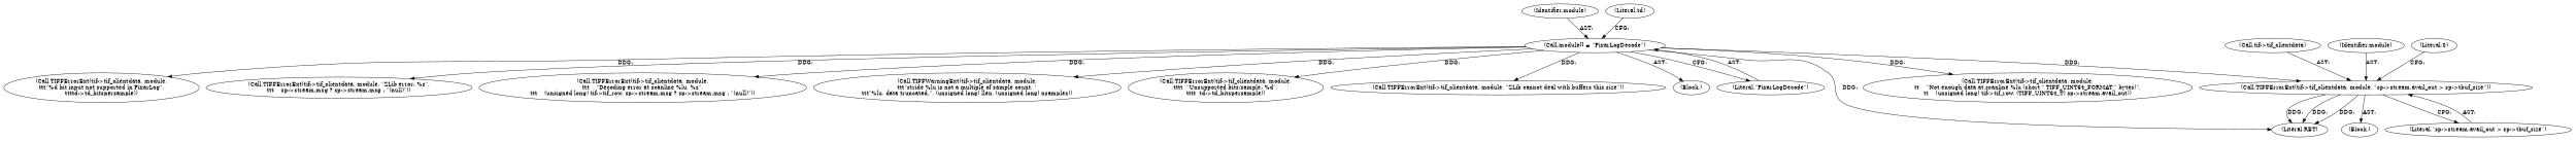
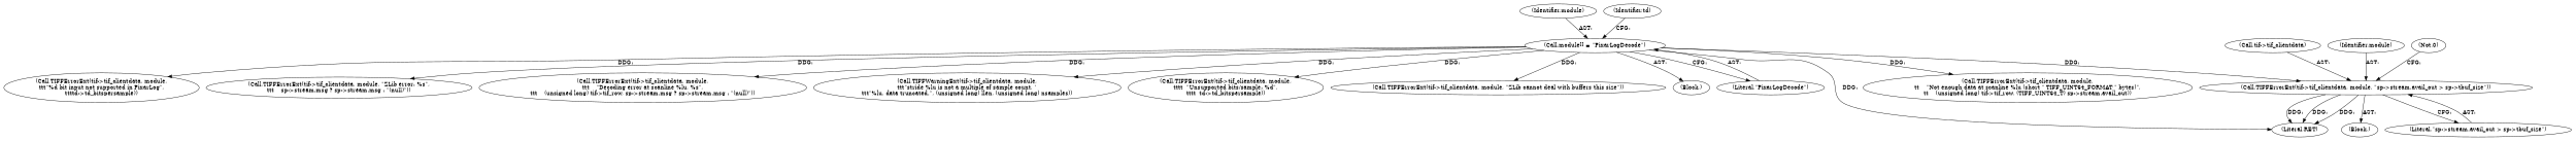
  digraph {
    n1 [label="(Call,TIFFErrorExt(tif->tif_clientdata, module, \"sp->stream.avail_out > sp->tbuf_size\"))"]
    n2 [label="(Literal,RET)"]
    n3 [label="(Block,)"]
    n4 [label="(Literal,\"sp->stream.avail_out > sp->tbuf_size\")"]
    n5 [label="(Call,module[] = \"PixarLogDecode\")"]
    n6 [label="(Call,TIFFErrorExt(tif->tif_clientdata, module,\n\t\t    \"Not enough data at scanline %lu (short \" TIFF_UINT64_FORMAT \" bytes)\",\n\t\t    (unsigned long) tif->tif_row, (TIFF_UINT64_T) sp->stream.avail_out))"]
    n7 [label="(Call,TIFFErrorExt(tif->tif_clientdata, module,\n\t\t\t\"%d bit input not supported in PixarLog\",\n\t\t\ttd->td_bitspersample))"]
    n8 [label="(Call,TIFFErrorExt(tif->tif_clientdata, module, \"ZLib error: %s\",\n\t\t\t    sp->stream.msg ? sp->stream.msg : \"(null)\"))"]
    n9 [label="(Call,TIFFErrorExt(tif->tif_clientdata, module,\n\t\t\t    \"Decoding error at scanline %lu, %s\",\n\t\t\t    (unsigned long) tif->tif_row, sp->stream.msg ? sp->stream.msg : \"(null)\"))"]
    n10 [label="(Call,TIFFWarningExt(tif->tif_clientdata, module,\n\t\t\t\"stride %lu is not a multiple of sample count, \"\n\t\t\t\"%lu, data truncated.\", (unsigned long) llen, (unsigned long) nsamples))"]
    n11 [label="(Call,TIFFErrorExt(tif->tif_clientdata, module,\n\t\t\t\t  \"Unsupported bits/sample: %d\",\n\t\t\t\t  td->td_bitspersample))"]
    n12 [label="(Call,TIFFErrorExt(tif->tif_clientdata, module, \"ZLib cannot deal with buffers this size\"))"]
    n13 [label="(Block,)"]
    n14 [label="(Literal,\"PixarLogDecode\")"]
    n15 [label="(Call,tif->tif_clientdata)"]
    n16 [label="(Identifier,module)"]
    n17 [label="(Identifier,module)"]
-   n18 [label="(Literal,0)"]
-   n19 [label="(Literal,td)"]
+   n18 [label="(Not,0)"]
+   n19 [label="(Identifier,td)"]
    n1 -> n2 [label="DDG: "]
    n1 -> n2 [label="DDG: "]
    n1 -> n2 [label="DDG: "]
    n1 -> n3 [label="AST: "]
    n1 -> n4 [label="CFG: "]
    n4 -> n1 [label="AST: "]
    n5 -> n1 [label="DDG: "]
    n5 -> n2 [label="DDG: "]
    n5 -> n6 [label="DDG: "]
    n5 -> n7 [label="DDG: "]
    n5 -> n8 [label="DDG: "]
    n5 -> n9 [label="DDG: "]
    n5 -> n10 [label="DDG: "]
    n5 -> n11 [label="DDG: "]
    n5 -> n12 [label="DDG: "]
    n5 -> n13 [label="AST: "]
    n5 -> n14 [label="CFG: "]
    n14 -> n5 [label="AST: "]
    n15 -> n1 [label="AST: "]
    n16 -> n5 [label="AST: "]
    n17 -> n1 [label="AST: "]
    n18 -> n1 [label="CFG: "]
    n19 -> n5 [label="CFG: "]
  }
